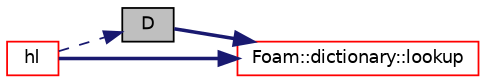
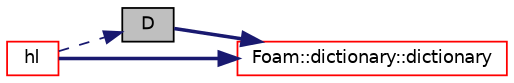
  digraph {
    rankdir=LR
    node [color=red fontname=Helvetica fontsize=10 shape=record]
    edge [color=midnightblue fontname=Helvetica fontsize=10 labelfontname=Helvetica labelfontsize=10 style=bold]
    n1 [color=black fillcolor=grey75 fontcolor=black height=0.2 label=D style=filled width=0.4]
-   n2 [height=0.2 label="Foam::dictionary::lookup" width=0.4]
+   n2 [height=0.2 label="Foam::dictionary::dictionary" width=0.4]
    n3 [height=0.2 label=hl width=0.4]
    n1 -> n2
    n3 -> n1 [style=dashed]
    n3 -> n2
  }
